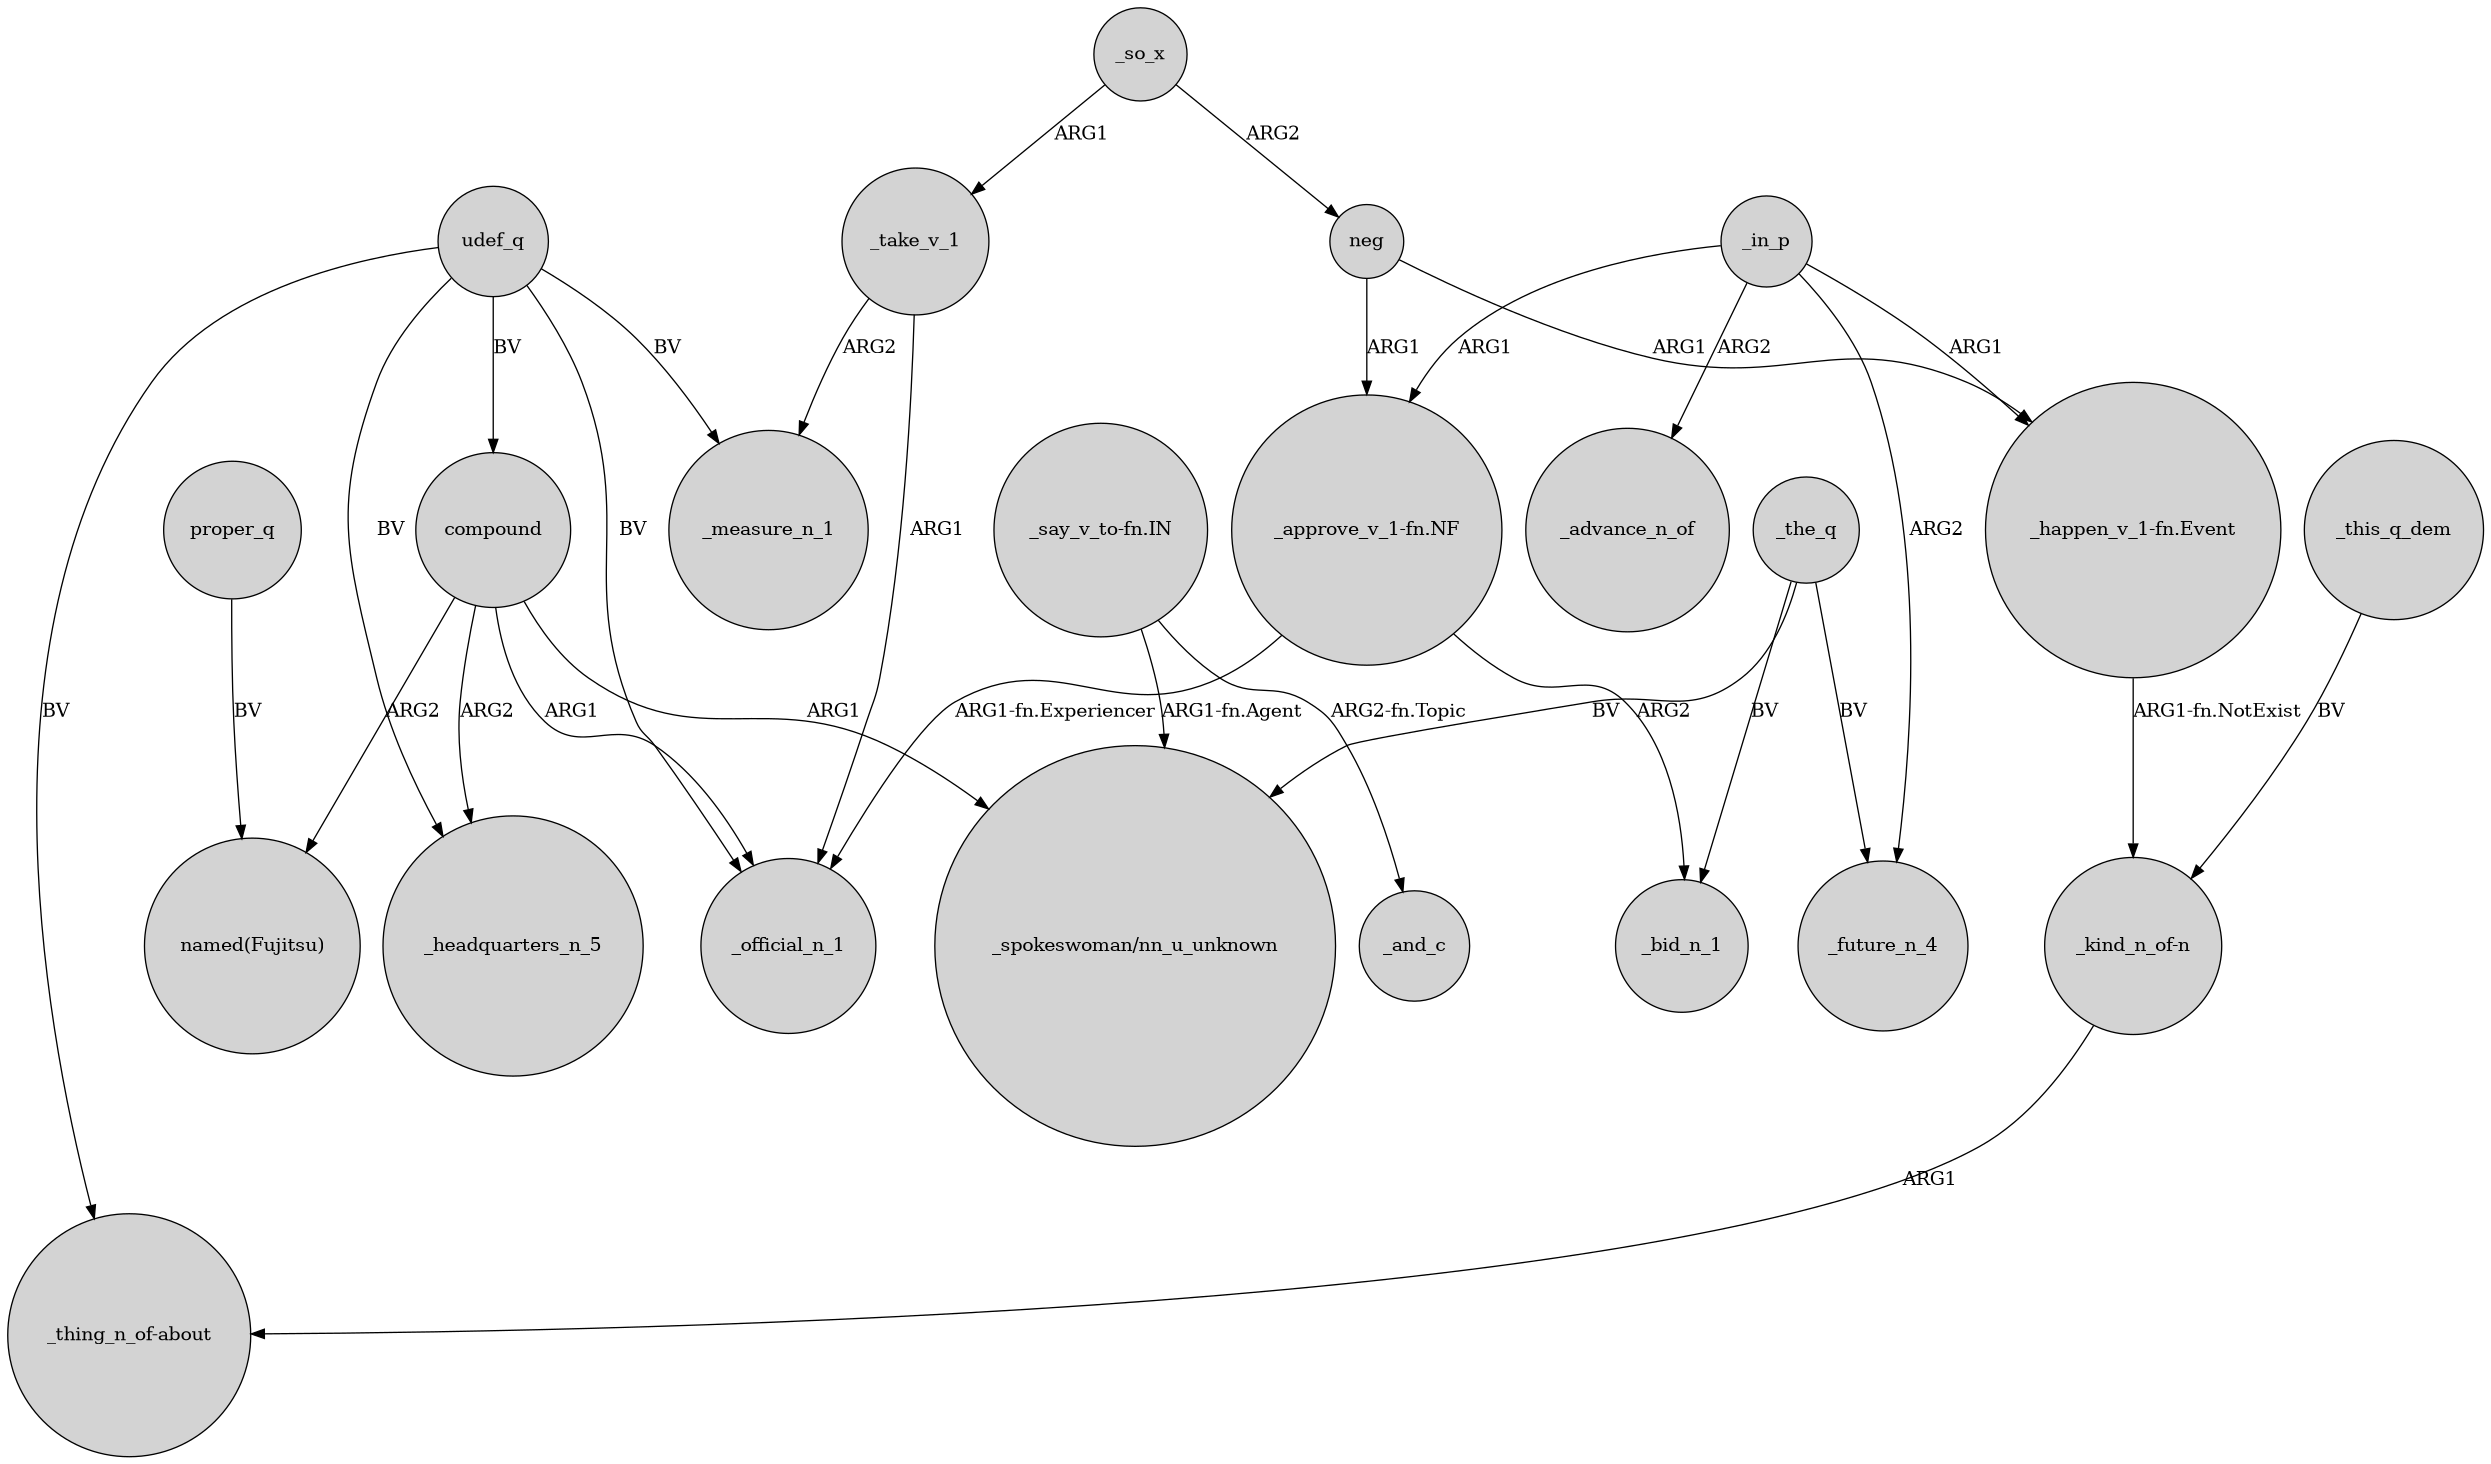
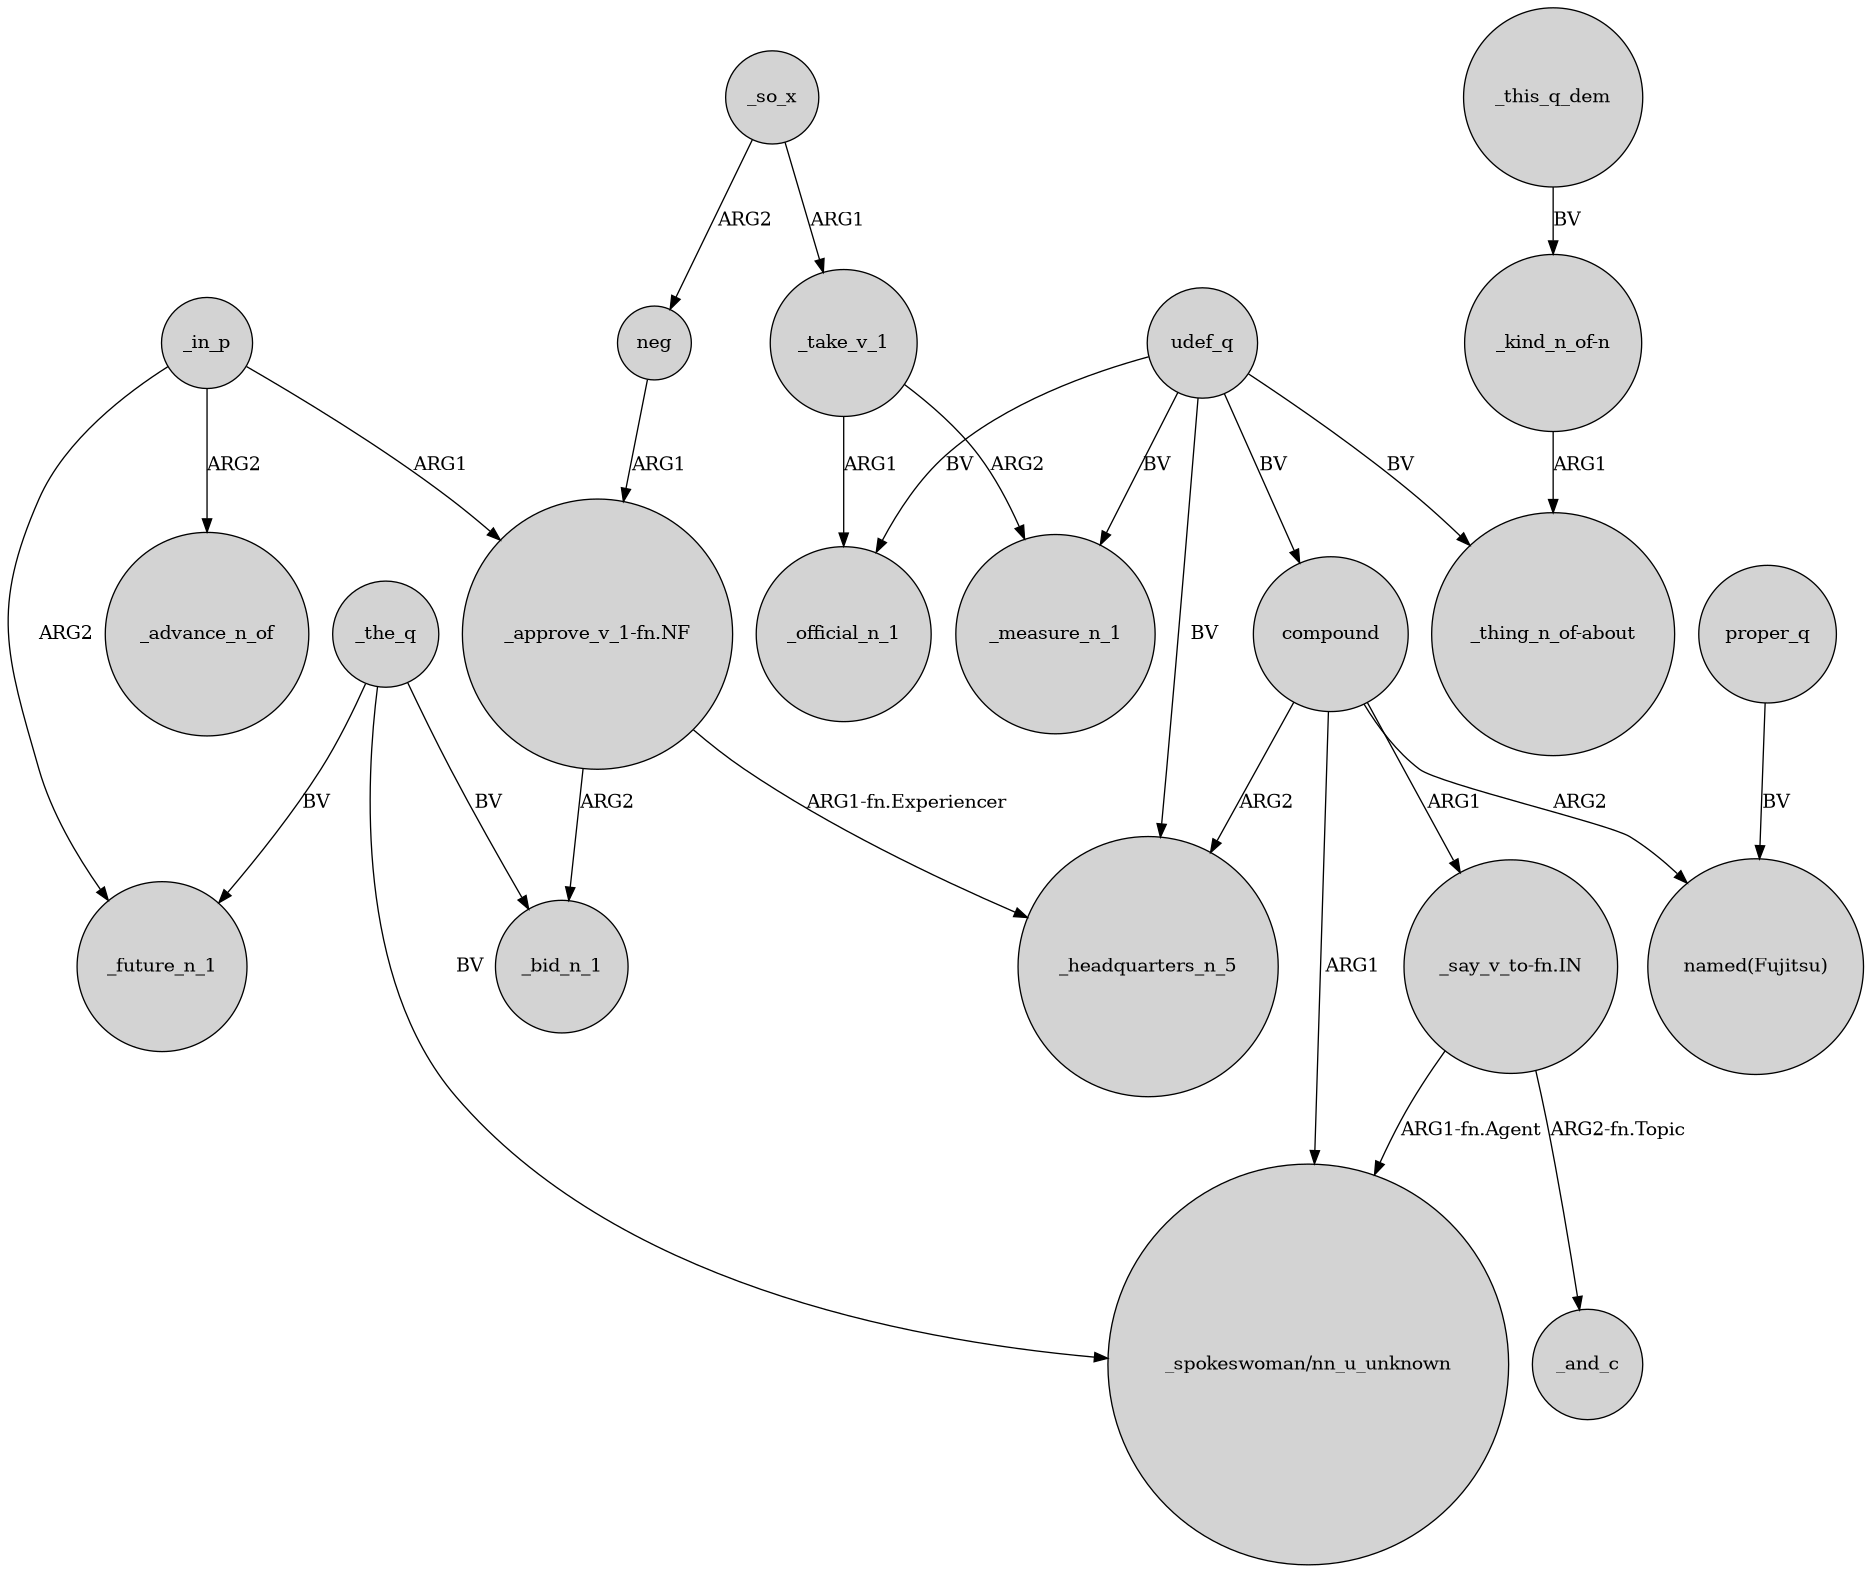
  digraph {
    node [shape=circle style=filled]
    n1 [label=_headquarters_n_5]
    compound
    "_spokeswoman/nn_u_unknown"
    _official_n_1
    "named(Fujitsu)"
    udef_q
    "_thing_n_of-about"
    _measure_n_1
    _in_p
    _advance_n_of
    "_approve_v_1-fn.NF"
-   _future_n_1 [label=_future_n_4]
-   "_happen_v_1-fn.Event"
+   _future_n_1
    _bid_n_1
    "_kind_n_of-n"
    _this_q_dem
    _so_x
    neg
    _take_v_1
    _the_q
    proper_q
    "_say_v_to-fn.IN"
    _and_c
    compound -> n1 [label=ARG2]
    compound -> "_spokeswoman/nn_u_unknown" [label=ARG1]
-   compound -> _official_n_1 [label=ARG1]
+   compound -> "_say_v_to-fn.IN" [label=ARG1]
    compound -> "named(Fujitsu)" [label=ARG2]
    udef_q -> n1 [label=BV]
    udef_q -> compound [label=BV]
    udef_q -> _official_n_1 [label=BV]
    udef_q -> "_thing_n_of-about" [label=BV]
    udef_q -> _measure_n_1 [label=BV]
    _in_p -> _advance_n_of [label=ARG2]
    _in_p -> "_approve_v_1-fn.NF" [label=ARG1]
    _in_p -> _future_n_1 [label=ARG2]
-   _in_p -> "_happen_v_1-fn.Event" [label=ARG1]
-   "_approve_v_1-fn.NF" -> _official_n_1 [label="ARG1-fn.Experiencer"]
+   "_approve_v_1-fn.NF" -> n1 [label="ARG1-fn.Experiencer"]
    "_approve_v_1-fn.NF" -> _bid_n_1 [label=ARG2]
-   "_happen_v_1-fn.Event" -> "_kind_n_of-n" [label="ARG1-fn.NotExist"]
    "_kind_n_of-n" -> "_thing_n_of-about" [label=ARG1]
    _this_q_dem -> "_kind_n_of-n" [label=BV]
    _so_x -> neg [label=ARG2]
    _so_x -> _take_v_1 [label=ARG1]
    neg -> "_approve_v_1-fn.NF" [label=ARG1]
-   neg -> "_happen_v_1-fn.Event" [label=ARG1]
    _take_v_1 -> _official_n_1 [label=ARG1]
    _take_v_1 -> _measure_n_1 [label=ARG2]
    _the_q -> "_spokeswoman/nn_u_unknown" [label=BV]
    _the_q -> _future_n_1 [label=BV]
    _the_q -> _bid_n_1 [label=BV]
    proper_q -> "named(Fujitsu)" [label=BV]
    "_say_v_to-fn.IN" -> "_spokeswoman/nn_u_unknown" [label="ARG1-fn.Agent"]
    "_say_v_to-fn.IN" -> _and_c [label="ARG2-fn.Topic"]
  }
